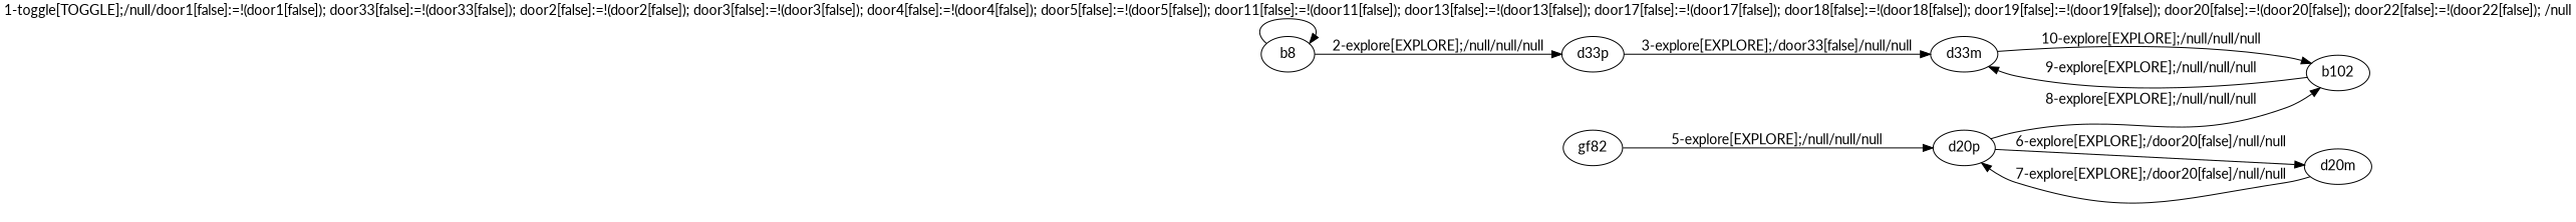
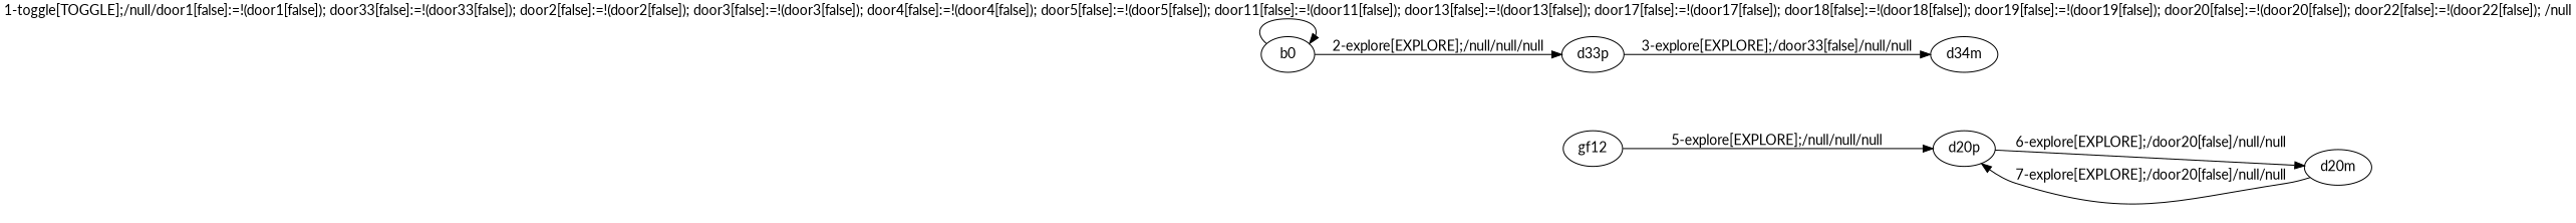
  digraph {
    fontname=Lato
    rankdir=LR
    node [fontname=Lato]
    edge [fontname=Lato]
-   b0 [label=b8]
+   b0
    d33p
-   d33m
-   b102
-   gf12 [label=gf82]
+   d33m [label=d34m]
+   gf12
    d20p
    d20m
    b0 -> b0 [label="1-toggle[TOGGLE];/null/door1[false]:=!(door1[false]); door33[false]:=!(door33[false]); door2[false]:=!(door2[false]); door3[false]:=!(door3[false]); door4[false]:=!(door4[false]); door5[false]:=!(door5[false]); door11[false]:=!(door11[false]); door13[false]:=!(door13[false]); door17[false]:=!(door17[false]); door18[false]:=!(door18[false]); door19[false]:=!(door19[false]); door20[false]:=!(door20[false]); door22[false]:=!(door22[false]); /null"]
    b0 -> d33p [label="2-explore[EXPLORE];/null/null/null"]
    d33p -> d33m [label="3-explore[EXPLORE];/door33[false]/null/null"]
-   d33m -> b102 [label="10-explore[EXPLORE];/null/null/null"]
-   b102 -> d33m [label="9-explore[EXPLORE];/null/null/null"]
    gf12 -> d20p [label="5-explore[EXPLORE];/null/null/null"]
-   d20p -> b102 [label="8-explore[EXPLORE];/null/null/null"]
    d20p -> d20m [label="6-explore[EXPLORE];/door20[false]/null/null"]
    d20m -> d20p [label="7-explore[EXPLORE];/door20[false]/null/null"]
  }
